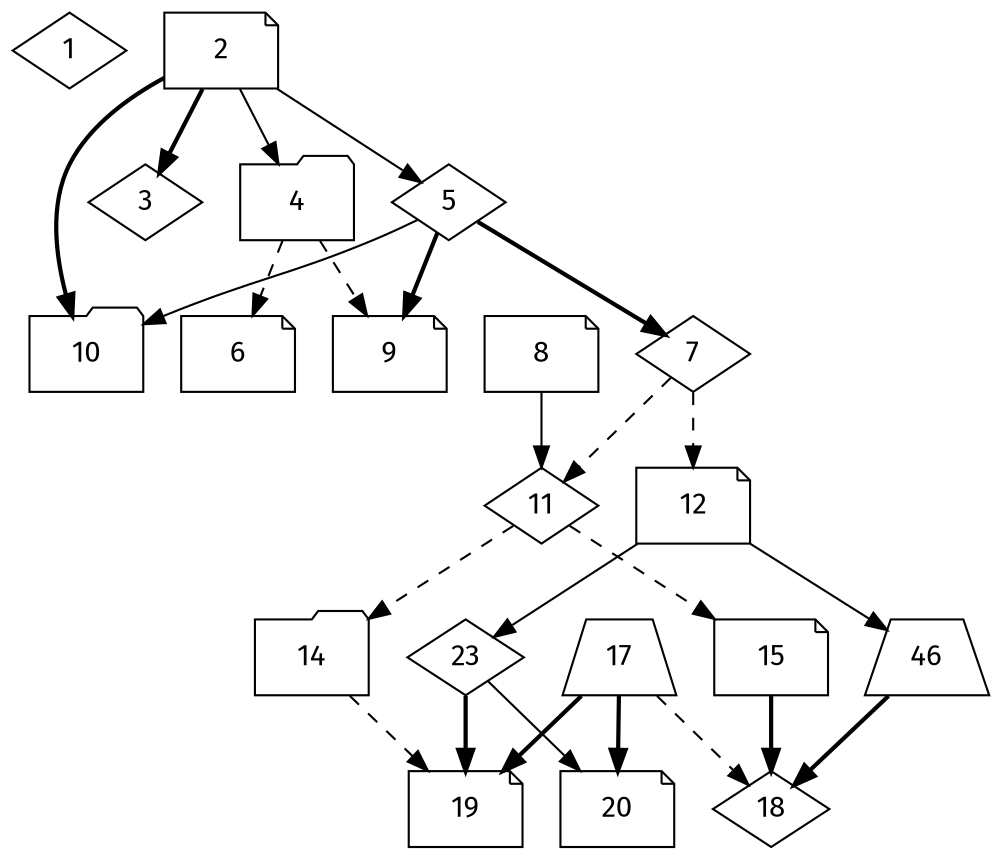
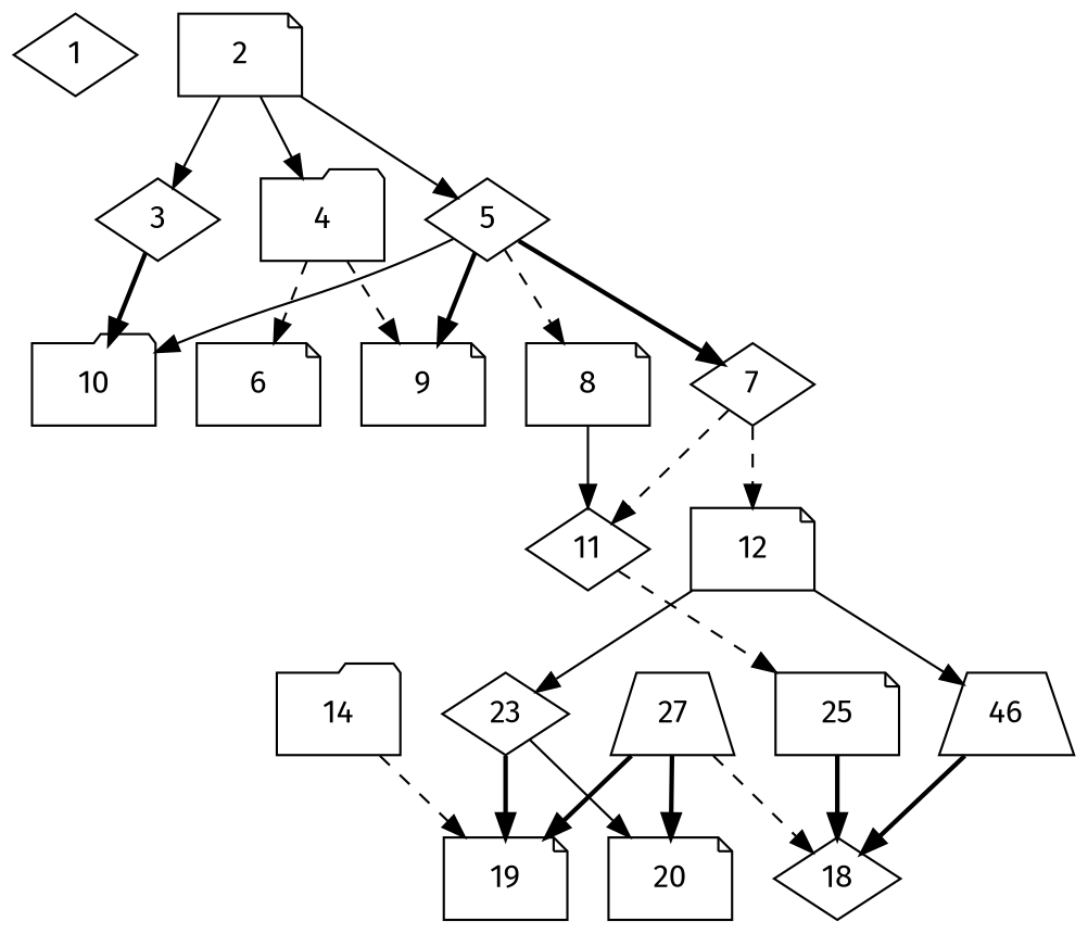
  digraph {
    fontname="Fira Sans"
    node [alpha=0.04 fontname="Fira Sans" shape=note]
    edge [fontname="Fira Sans" style=dashed]
    1 [expect_size=25270272 shape=diamond]
    2 [alpha=0.11 expect_size=25487360]
    3 [alpha=0.17 expect_size=32001024 shape=diamond]
    4 [alpha=0.13 expect_size=16702464 shape=folder]
    5 [alpha=0.14 expect_size=20156416 shape=diamond]
    10 [alpha=0.12 expect_size=17403904 shape=folder]
    6 [alpha=0.14 expect_size=32989184]
    9 [alpha=0.16 expect_size=24254464]
    7 [alpha=0.05 expect_size=10041344 shape=diamond]
    8 [alpha=0.11 expect_size=36273152]
    11 [alpha=0.03 expect_size=48737280 shape=diamond]
    12 [alpha=0.10 expect_size=10158080]
    14 [alpha=0.07 expect_size=28378112 shape=folder]
-   15 [alpha=0.00 expect_size=10957824]
+   15 [alpha=0.00 expect_size=10957824 label=25]
    n15 [alpha=0.13 expect_size=36473856 label=23 shape=diamond]
    n16 [alpha=0.07 expect_size=43118592 label=46 shape=trapezium]
    19 [expect_size=19811328]
    18 [expect_size=41500672 shape=diamond]
    20 [alpha=0.08 expect_size=10505216]
-   17 [alpha=0.08 expect_size=29332480 shape=trapezium]
-   2 -> 3 [style=bold]
+   17 [alpha=0.08 expect_size=29332480 shape=trapezium label=27]
+   2 -> 3 [style=solid]
    2 -> 4 [style=solid]
    2 -> 5 [style=solid]
-   2 -> 10 [style=bold]
+   3 -> 10 [style=bold]
    4 -> 6
    4 -> 9
    5 -> 10 [style=solid]
    5 -> 9 [style=bold]
    5 -> 7 [style=bold]
+   5 -> 8
    7 -> 11
    7 -> 12
    8 -> 11 [style=solid]
-   11 -> 14
    11 -> 15
    12 -> n15 [style=solid]
    12 -> n16 [style=solid]
    14 -> 19
    15 -> 18 [style=bold]
    n15 -> 19 [style=bold]
    n15 -> 20 [style=solid]
    n16 -> 18 [style=bold]
    17 -> 19 [style=bold]
    17 -> 18
    17 -> 20 [style=bold]
  }
